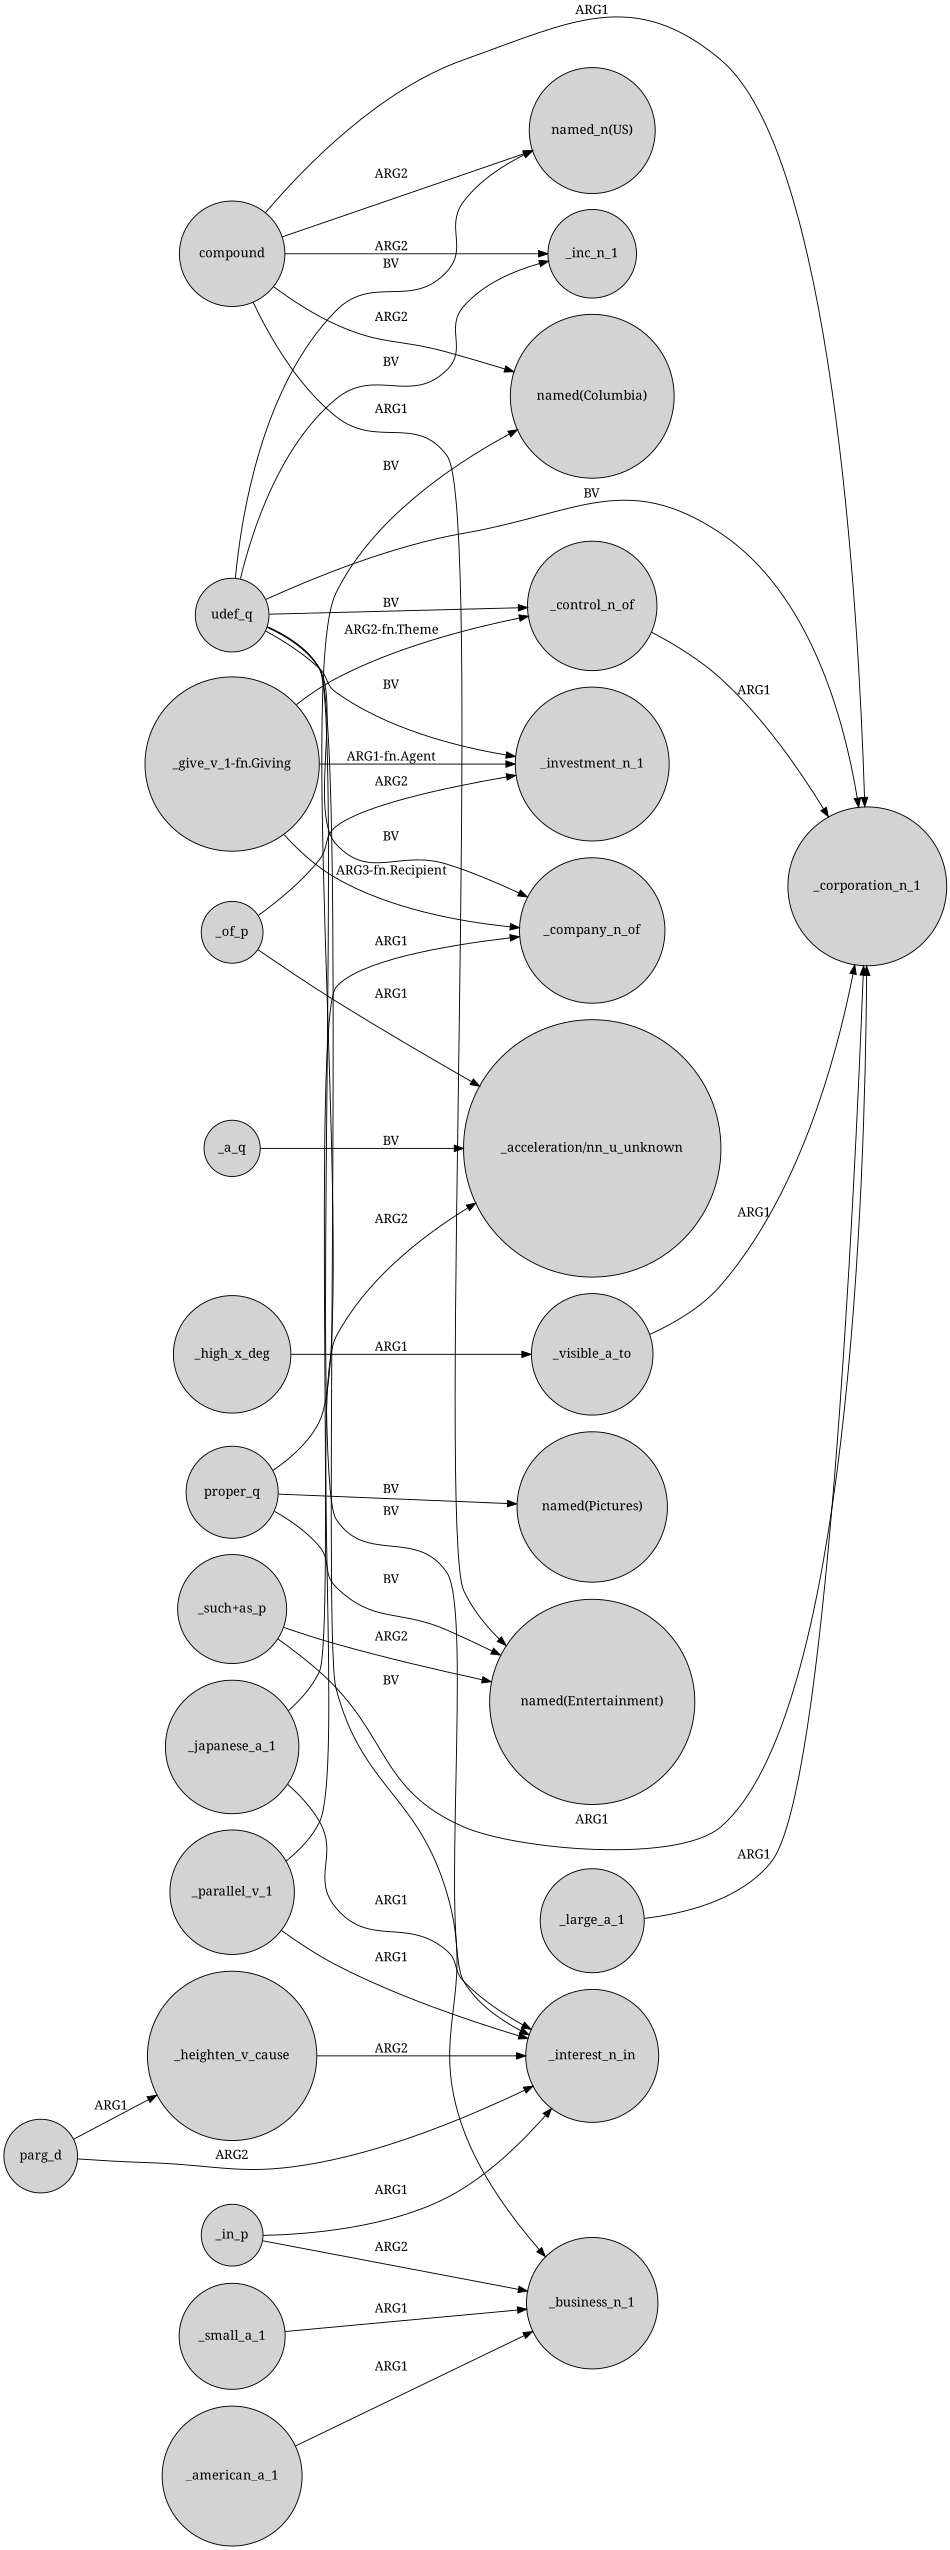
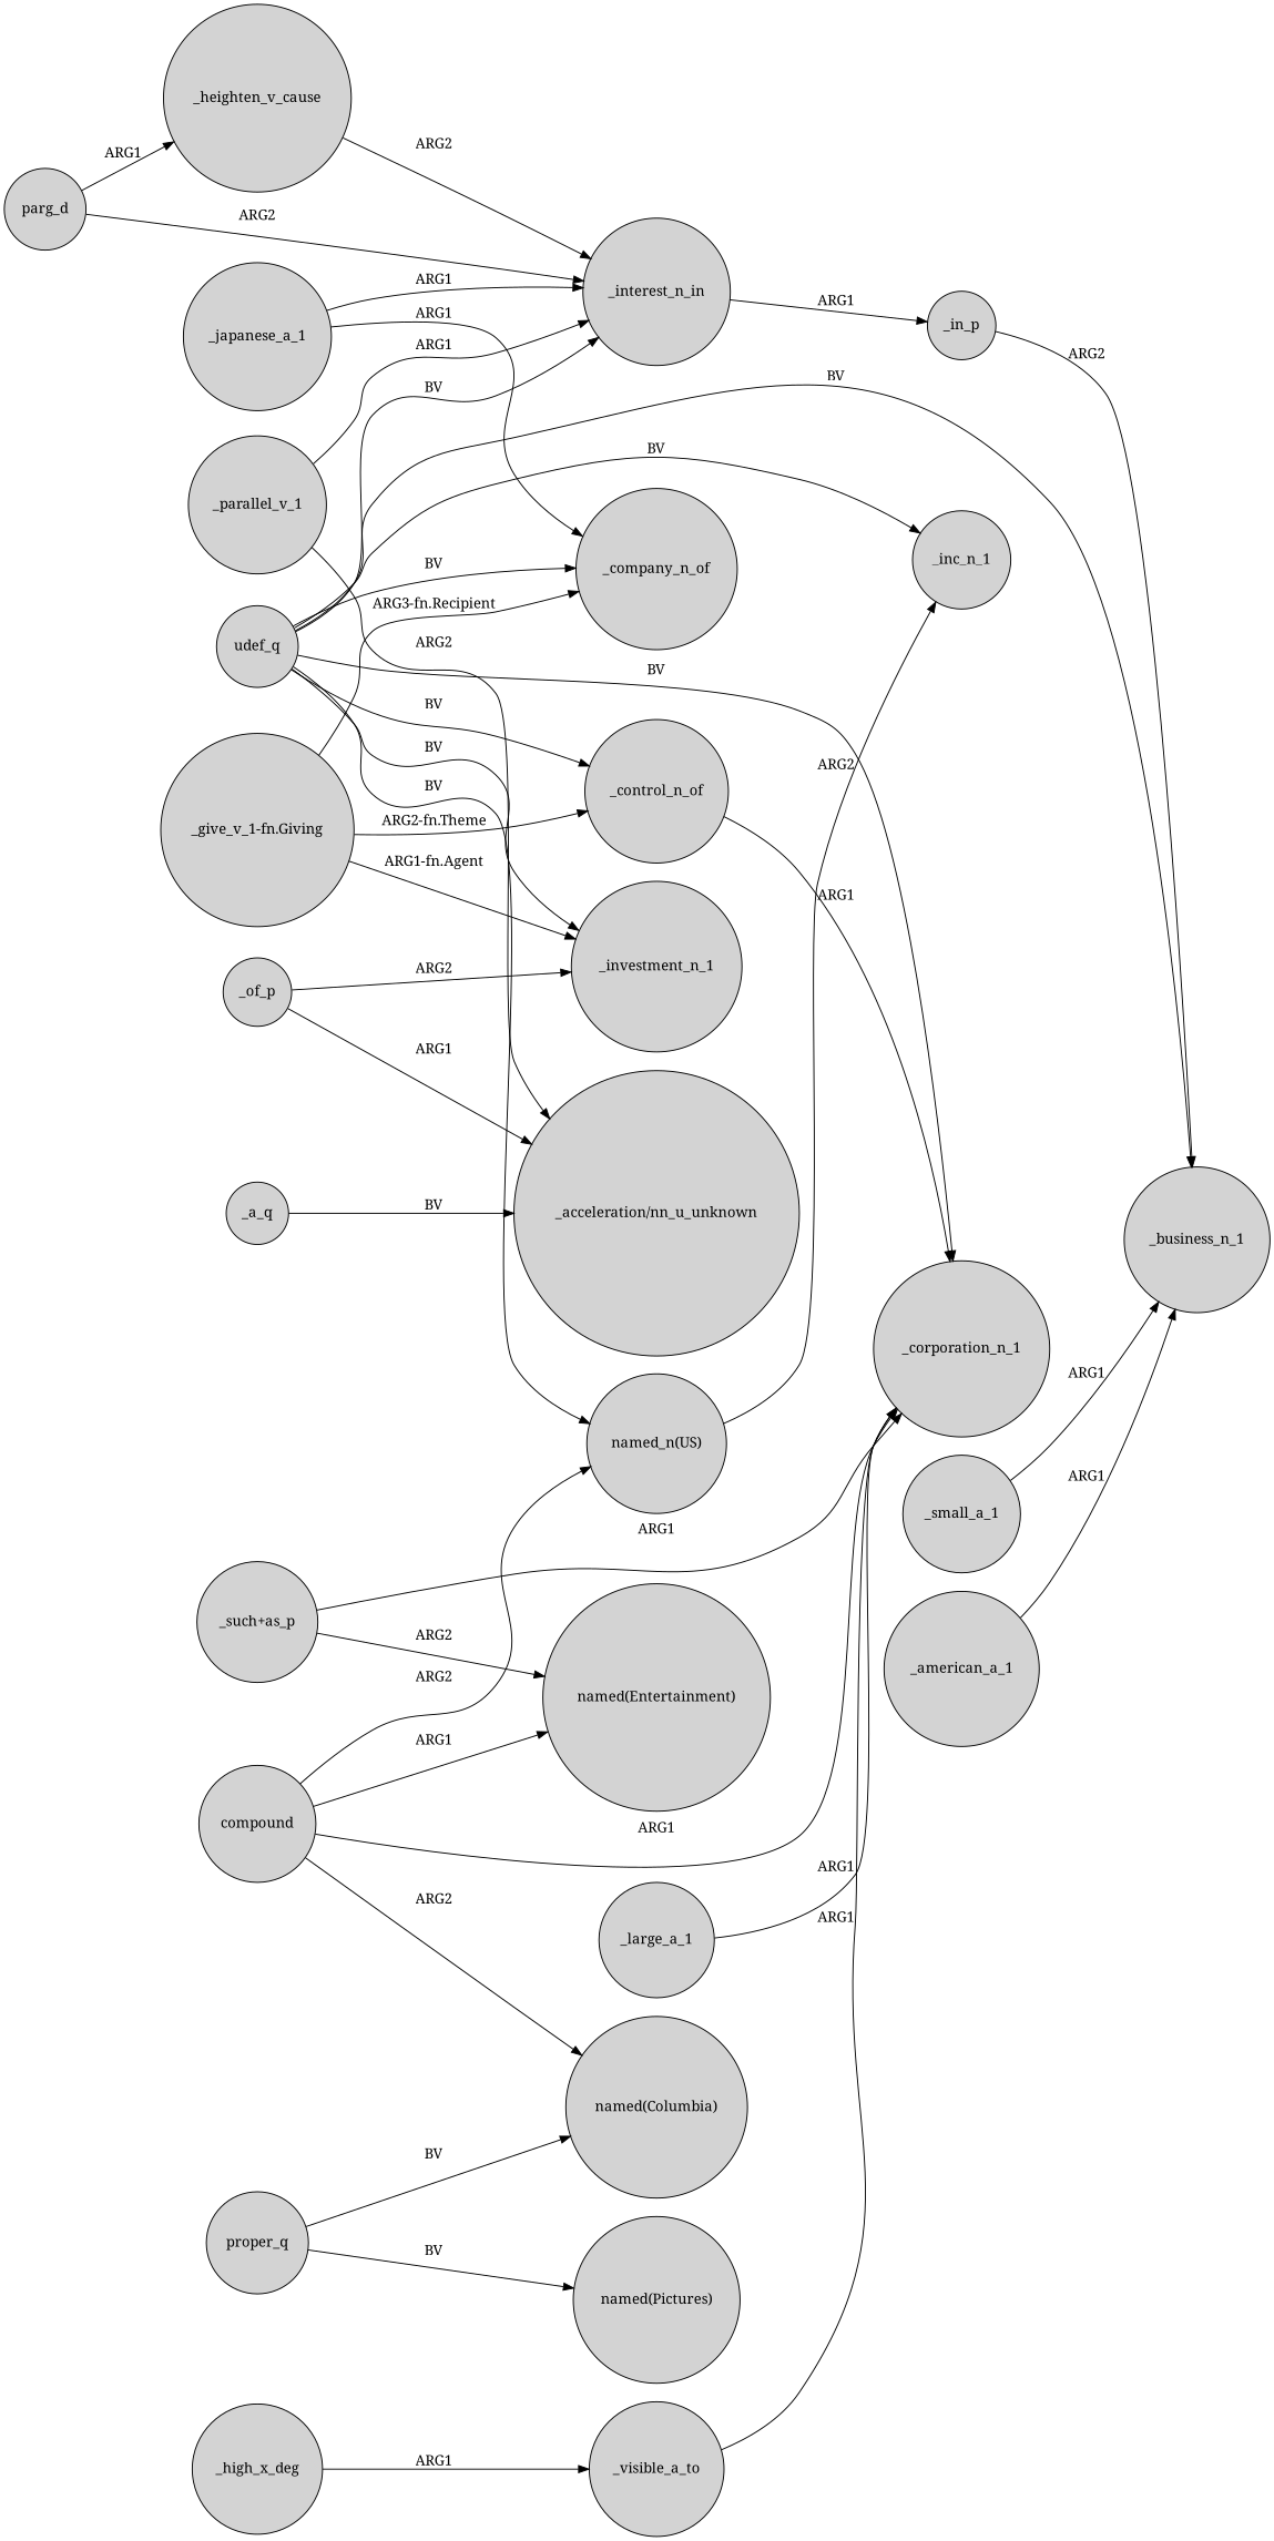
  digraph {
    fontname="Noto Serif"
    rankdir=LR
    node [fontname="Noto Serif" shape=circle style=filled]
    edge [fontname="Noto Serif"]
    _heighten_v_cause
    _interest_n_in
    udef_q
    "named_n(US)"
    _inc_n_1
    _control_n_of
    _business_n_1
    _corporation_n_1
    _investment_n_1
    _company_n_of
    parg_d
    _of_p
    "_acceleration/nn_u_unknown"
    _in_p
    "_give_v_1-fn.Giving"
    _visible_a_to
    compound
    "named(Columbia)"
    "named(Entertainment)"
    _a_q
    _parallel_v_1
    proper_q
    "named(Pictures)"
    _japanese_a_1
    _high_x_deg
    _small_a_1
    _american_a_1
    _large_a_1
    "_such+as_p"
    _heighten_v_cause -> _interest_n_in [label=ARG2]
    udef_q -> _interest_n_in [label=BV]
    udef_q -> "named_n(US)" [label=BV]
    udef_q -> _inc_n_1 [label=BV]
    udef_q -> _control_n_of [label=BV]
    udef_q -> _business_n_1 [label=BV]
    udef_q -> _corporation_n_1 [label=BV]
    udef_q -> _investment_n_1 [label=BV]
    udef_q -> _company_n_of [label=BV]
    _control_n_of -> _corporation_n_1 [label=ARG1]
    parg_d -> _heighten_v_cause [label=ARG1]
    parg_d -> _interest_n_in [label=ARG2]
    _of_p -> _investment_n_1 [label=ARG2]
    _of_p -> "_acceleration/nn_u_unknown" [label=ARG1]
-   _in_p -> _interest_n_in [label=ARG1]
+   _interest_n_in -> _in_p [label=ARG1]
    _in_p -> _business_n_1 [label=ARG2]
    "_give_v_1-fn.Giving" -> _control_n_of [label="ARG2-fn.Theme"]
    "_give_v_1-fn.Giving" -> _investment_n_1 [label="ARG1-fn.Agent"]
    "_give_v_1-fn.Giving" -> _company_n_of [label="ARG3-fn.Recipient"]
    _visible_a_to -> _corporation_n_1 [label=ARG1]
    compound -> "named_n(US)" [label=ARG2]
-   compound -> _inc_n_1 [label=ARG2]
+   "named_n(US)" -> _inc_n_1 [label=ARG2]
    compound -> _corporation_n_1 [label=ARG1]
    compound -> "named(Columbia)" [label=ARG2]
    compound -> "named(Entertainment)" [label=ARG1]
    _a_q -> "_acceleration/nn_u_unknown" [label=BV]
    _parallel_v_1 -> _interest_n_in [label=ARG1]
    _parallel_v_1 -> "_acceleration/nn_u_unknown" [label=ARG2]
    proper_q -> "named(Columbia)" [label=BV]
-   proper_q -> "named(Entertainment)" [label=BV]
    proper_q -> "named(Pictures)" [label=BV]
    _japanese_a_1 -> _interest_n_in [label=ARG1]
    _japanese_a_1 -> _company_n_of [label=ARG1]
    _high_x_deg -> _visible_a_to [label=ARG1]
    _small_a_1 -> _business_n_1 [label=ARG1]
    _american_a_1 -> _business_n_1 [label=ARG1]
    _large_a_1 -> _corporation_n_1 [label=ARG1]
    "_such+as_p" -> _corporation_n_1 [label=ARG1]
    "_such+as_p" -> "named(Entertainment)" [label=ARG2]
  }
